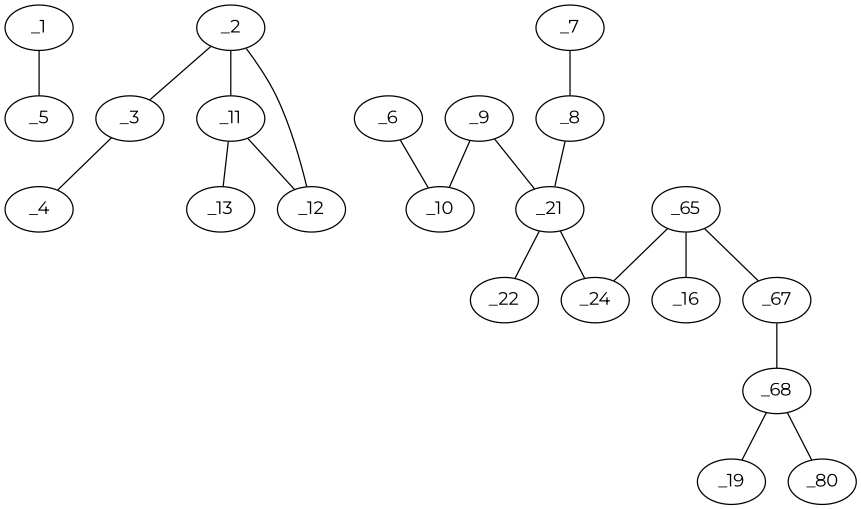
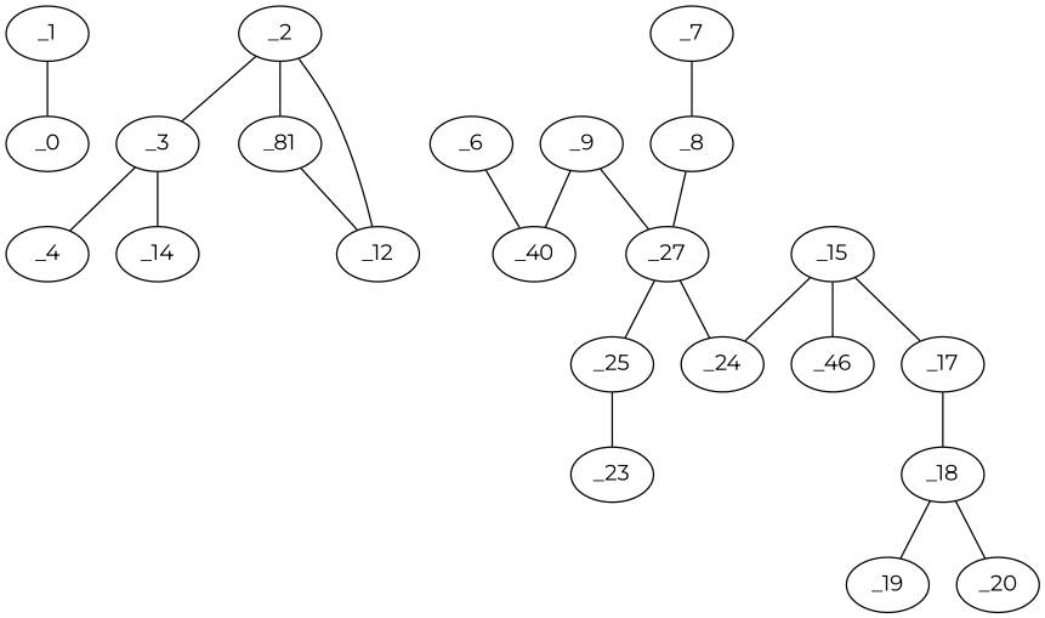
  graph {
    fontname=Montserrat
    node [charge=0 chem=1 fontname=Montserrat symbol="C  " x=6.3301 y=-0.1488]
    edge [fontname=Montserrat valence=1]
    _1 [x=7.3007 y=-4.1433]
-   _5 [x=8.2788 y=-4.3512]
+   _5 [x=8.2788 y=-4.3512 label=_0]
    _2 [x=7.1961 y=-3.1488]
    _3 [x=8.1097 y=-2.742]
-   _11 [y=-2.6488]
+   _11 [y=-2.6488 label=_81]
    _4 [chem=2 symbol="O  " x=8.7788 y=-3.4852]
-   _13 [chem=4 symbol="N  " y=-1.6488]
+   _14 [x=8.3176 y=-1.7639]
    _12 [chem=5 symbol="S  " x=5.4641 y=-3.1488]
    _6 [x=5.4641 y=-1.1488]
-   _10 [x=4.5981 y=-1.6488]
+   _10 [x=4.5981 y=-1.6488 label=_40]
    _7 [x=5.4641]
    _8 [x=4.5981 y=0.3512]
-   _21 [x=3.7321]
+   _21 [x=3.7321 label=_27]
    _24 [x=4.5981 y=1.3512]
-   _22 [chem=2 symbol="O  " x=2.866 y=0.3512]
+   _22 [chem=2 symbol="O  " x=2.866 y=0.3512 label=_25]
+   _23 [x=2]
    _9 [x=3.732 y=-1.1488]
-   _15 [x=5.4641 y=1.8512 label=_65]
-   _16 [chem=2 symbol="O  " y=1.3512]
-   _17 [chem=2 symbol="O  " x=5.4641 y=2.8512 label=_67]
-   _18 [y=3.3512 label=_68]
+   _15 [x=5.4641 y=1.8512]
+   _16 [chem=2 symbol="O  " y=1.3512 label=_46]
+   _17 [chem=2 symbol="O  " x=5.4641 y=2.8512]
+   _18 [y=3.3512]
    _19 [y=4.3512]
-   _20 [x=7.1962 y=2.8512 label=_80]
+   _20 [x=7.1962 y=2.8512]
    _1 -- _5 [valence=2]
    _2 -- _3 [valence=2]
    _2 -- _11
    _3 -- _4
-   _11 -- _13
+   _3 -- _14
    _11 -- _12 [valence=2]
    _12 -- _2
    _6 -- _10 [valence=2]
    _7 -- _8 [valence=2]
    _8 -- _21
    _21 -- _24
    _21 -- _22
+   _22 -- _23
    _9 -- _10
    _9 -- _21 [valence=2]
    _15 -- _24
    _15 -- _16 [valence=2]
    _15 -- _17
    _17 -- _18
    _18 -- _19
    _18 -- _20
  }
